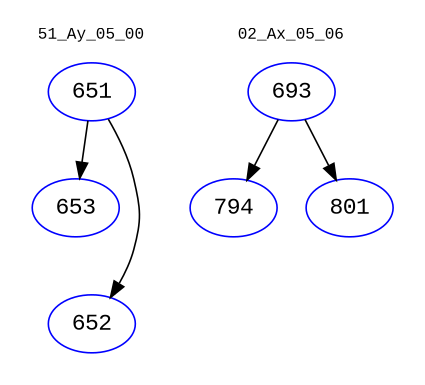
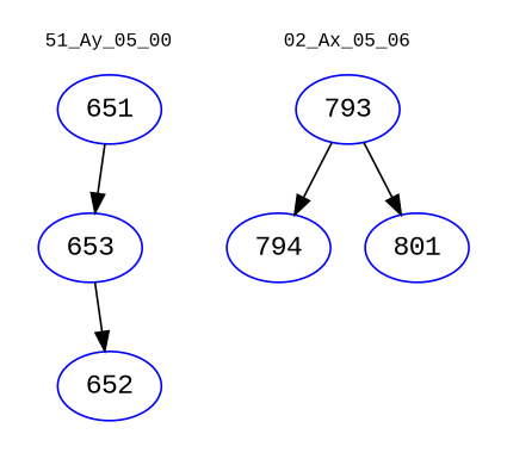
  digraph {
    fontname="Liberation Mono"
    node [color=blue fontname="Liberation Mono"]
    edge [color=black fontname="Liberation Mono"]
    n1 [label=651]
    n2 [label=653]
    n3 [label=652]
-   n4 [label=693]
+   n4 [label=793]
    n5 [label=794]
    n6 [label=801]
    subgraph cluster_1 {
      color=white
      fontsize=10
      label="51_Ay_05_00"
      n1
      n2
      n3
    }
    subgraph cluster_2 {
      color=white
      fontsize=10
      label="02_Ax_05_06"
      n4
      n5
      n6
    }
    n1 -> n2
-   n1 -> n3
+   n2 -> n3
    n4 -> n5
    n4 -> n6
  }
